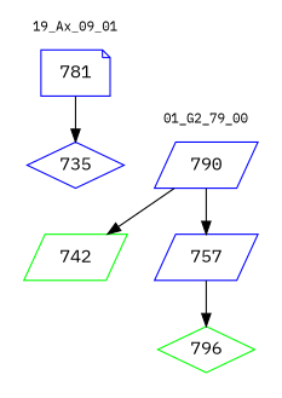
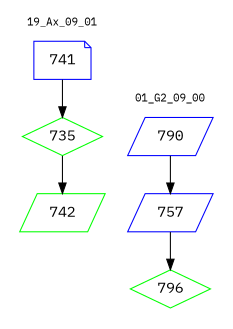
  digraph {
    fontname="IBM Plex Mono"
    node [color=blue fontname="IBM Plex Mono" shape=parallelogram]
    edge [color=black fontname="IBM Plex Mono"]
-   n1 [label=781 shape=note]
-   n2 [label=735 shape=diamond]
+   n1 [label=741 shape=note]
+   n2 [color=green label=735 shape=diamond]
    n3 [color=green label=742]
    n4 [label=790]
    n5 [label=757]
    n6 [color=green label=796 shape=diamond]
    subgraph cluster_1 {
      color=white
      fontsize=10
      label="19_Ax_09_01"
      n1
      n2
      n3
    }
    subgraph cluster_2 {
      color=white
      fontsize=10
-     label="01_G2_79_00"
+     label="01_G2_09_00"
      n4
      n5
      n6
    }
    n1 -> n2
-   n4 -> n3
+   n2 -> n3
    n4 -> n5
    n5 -> n6
  }
